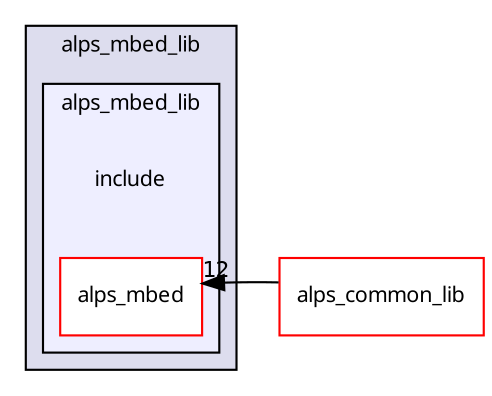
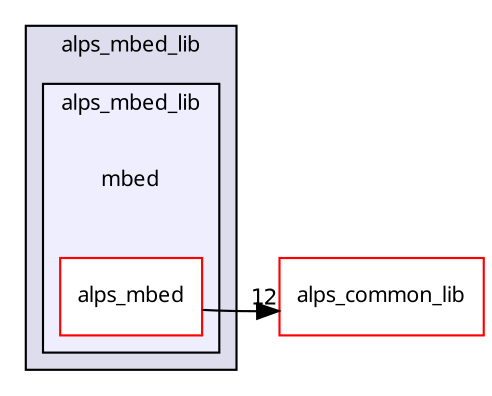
  digraph {
    compound=true
    rankdir=LR
    fontname="Noto Sans"
    node [fontname="Noto Sans" fontsize=10 shape=box color=red fillcolor=white style=filled]
-   n1 [label=include shape=plaintext color="" fillcolor="" style=""]
+   n1 [label=mbed shape=plaintext color="" fillcolor="" style=""]
    n2 [label=alps_mbed]
    n3 [label=alps_common_lib]
    subgraph cluster_1 {
      bgcolor="#ddddee"
      fontsize=10
      label=alps_mbed_lib
      pencolor=black
      subgraph cluster_2 {
        bgcolor="#eeeeff"
        fontsize=10
        pencolor=black
        n1
        n2
      }
    }
-   n3 -> n2 [headlabel=12 labeldistance=1.5 labelfontname=Helvetica labelfontsize=10 fontname="Noto Sans"]
+   n2 -> n3 [headlabel=12 labeldistance=1.5 labelfontname=Helvetica labelfontsize=10 fontname="Noto Sans"]
  }
